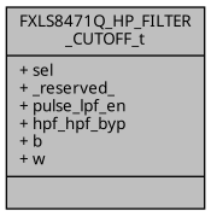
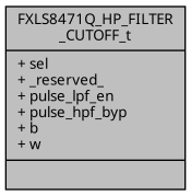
  digraph {
    fontname="Noto Sans"
-   n1 [color=black fillcolor=grey75 fontcolor=black fontname="Noto Sans" fontsize=10 height=0.2 label="{FXLS8471Q_HP_FILTER\l_CUTOFF_t\n|+ sel\l+ _reserved_\l+ pulse_lpf_en\l+ hpf_hpf_byp\l+ b\l+ w\l|}" shape=record style=filled width=0.4]
+   n1 [color=black fillcolor=grey75 fontcolor=black fontname="Noto Sans" fontsize=10 height=0.2 label="{FXLS8471Q_HP_FILTER\l_CUTOFF_t\n|+ sel\l+ _reserved_\l+ pulse_lpf_en\l+ pulse_hpf_byp\l+ b\l+ w\l|}" shape=record style=filled width=0.4]
  }
